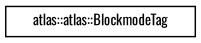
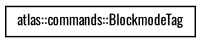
  digraph {
    rankdir=TB
    fontname=Oswald
-   n1 [color=black fillcolor=white fontname=Oswald fontsize=10 height=0.2 label="atlas::atlas::BlockmodeTag" shape=record style=filled width=0.4]
+   n1 [color=black fillcolor=white fontname=Oswald fontsize=10 height=0.2 label="atlas::commands::BlockmodeTag" shape=record style=filled width=0.4]
  }
